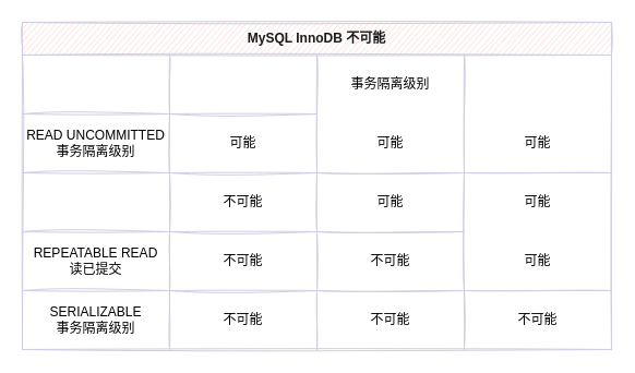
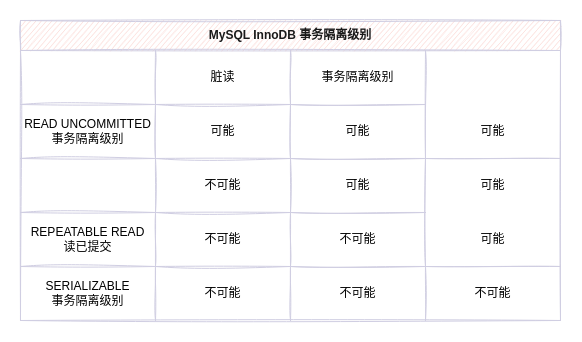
  <mxCell id="0" />
  <mxCell id="1" parent="0" />
- <mxCell id="2" value="MySQL InnoDB 不可能" style="shape=table;html=1;whiteSpace=wrap;startSize=30;container=1;collapsible=0;childLayout=tableLayout;fontStyle=1;align=center;rounded=0;shadow=0;strokeColor=#D0CEE2;fillColor=#FAD9D5;fontColor=#1A1A1A;sketch=1;" vertex="1" parent="1"><mxGeometry x="20" y="20" width="540" height="300" as="geometry" /></mxCell>
+ <mxCell id="2" value="MySQL InnoDB 事务隔离级别" style="shape=table;html=1;whiteSpace=wrap;startSize=30;container=1;collapsible=0;childLayout=tableLayout;fontStyle=1;align=center;rounded=0;shadow=0;strokeColor=#D0CEE2;fillColor=#FAD9D5;fontColor=#1A1A1A;sketch=1;" vertex="1" parent="1"><mxGeometry x="20" y="20" width="540" height="300" as="geometry" /></mxCell>
  <mxCell id="3" value="" style="shape=partialRectangle;html=1;whiteSpace=wrap;collapsible=0;dropTarget=0;pointerEvents=0;fillColor=none;top=0;left=0;bottom=0;right=0;points=[[0,0.5],[1,0.5]];portConstraint=eastwest;sketch=1;" vertex="1" parent="2"><mxGeometry y="30" width="540" height="54" as="geometry" /></mxCell>
  <mxCell id="4" value="" style="shape=partialRectangle;html=1;whiteSpace=wrap;connectable=0;fillColor=none;top=0;left=0;bottom=0;right=0;overflow=hidden;sketch=1;" vertex="1" parent="3"><mxGeometry width="135" height="54" as="geometry" /></mxCell>
+ <mxCell id="5" value="脏读" style="shape=partialRectangle;html=1;whiteSpace=wrap;connectable=0;fillColor=none;top=0;left=0;bottom=0;right=0;overflow=hidden;sketch=1;" vertex="1" parent="3"><mxGeometry x="135" width="135" height="54" as="geometry" /></mxCell>
  <mxCell id="6" value="事务隔离级别" style="shape=partialRectangle;html=1;whiteSpace=wrap;connectable=0;fillColor=none;top=0;left=0;bottom=0;right=0;overflow=hidden;sketch=1;" vertex="1" parent="3"><mxGeometry x="270" width="135" height="54" as="geometry" /></mxCell>
  <mxCell id="7" value="" style="shape=partialRectangle;html=1;whiteSpace=wrap;collapsible=0;dropTarget=0;pointerEvents=0;fillColor=none;top=0;left=0;bottom=0;right=0;points=[[0,0.5],[1,0.5]];portConstraint=eastwest;sketch=1;" vertex="1" parent="2"><mxGeometry y="84" width="540" height="54" as="geometry" /></mxCell>
  <mxCell id="8" value="READ UNCOMMITTED&lt;br&gt;事务隔离级别" style="shape=partialRectangle;html=1;whiteSpace=wrap;connectable=0;fillColor=none;top=0;left=0;bottom=0;right=0;overflow=hidden;sketch=1;" vertex="1" parent="7"><mxGeometry width="135" height="54" as="geometry" /></mxCell>
  <mxCell id="9" value="可能" style="shape=partialRectangle;html=1;whiteSpace=wrap;connectable=0;fillColor=none;top=0;left=0;bottom=0;right=0;overflow=hidden;sketch=1;" vertex="1" parent="7"><mxGeometry x="135" width="135" height="54" as="geometry" /></mxCell>
  <mxCell id="10" value="&lt;span&gt;可能&lt;/span&gt;" style="shape=partialRectangle;html=1;whiteSpace=wrap;connectable=0;fillColor=none;top=0;left=0;bottom=0;right=0;overflow=hidden;sketch=1;" vertex="1" parent="7"><mxGeometry x="270" width="135" height="54" as="geometry" /></mxCell>
  <mxCell id="11" value="&lt;span&gt;可能&lt;/span&gt;" style="shape=partialRectangle;html=1;whiteSpace=wrap;connectable=0;fillColor=none;top=0;left=0;bottom=0;right=0;overflow=hidden;sketch=1;" vertex="1" parent="7"><mxGeometry x="405" width="135" height="54" as="geometry" /></mxCell>
  <mxCell id="12" value="" style="shape=partialRectangle;html=1;whiteSpace=wrap;collapsible=0;dropTarget=0;pointerEvents=0;fillColor=none;top=0;left=0;bottom=0;right=0;points=[[0,0.5],[1,0.5]];portConstraint=eastwest;sketch=1;" vertex="1" parent="2"><mxGeometry y="138" width="540" height="54" as="geometry" /></mxCell>
  <mxCell id="13" value="不可能" style="shape=partialRectangle;html=1;whiteSpace=wrap;connectable=0;fillColor=none;top=0;left=0;bottom=0;right=0;overflow=hidden;sketch=1;" vertex="1" parent="12"><mxGeometry x="135" width="135" height="54" as="geometry" /></mxCell>
  <mxCell id="14" value="&lt;span&gt;可能&lt;/span&gt;" style="shape=partialRectangle;html=1;whiteSpace=wrap;connectable=0;fillColor=none;top=0;left=0;bottom=0;right=0;overflow=hidden;sketch=1;" vertex="1" parent="12"><mxGeometry x="270" width="135" height="54" as="geometry" /></mxCell>
  <mxCell id="15" value="&lt;span&gt;可能&lt;/span&gt;" style="shape=partialRectangle;html=1;whiteSpace=wrap;connectable=0;fillColor=none;top=0;left=0;bottom=0;right=0;overflow=hidden;sketch=1;" vertex="1" parent="12"><mxGeometry x="405" width="135" height="54" as="geometry" /></mxCell>
  <mxCell id="16" style="shape=partialRectangle;html=1;whiteSpace=wrap;collapsible=0;dropTarget=0;pointerEvents=0;fillColor=none;top=0;left=0;bottom=0;right=0;points=[[0,0.5],[1,0.5]];portConstraint=eastwest;sketch=1;" vertex="1" parent="2"><mxGeometry y="192" width="540" height="54" as="geometry" /></mxCell>
  <mxCell id="17" value="REPEATABLE READ&lt;br&gt;读已提交" style="shape=partialRectangle;html=1;whiteSpace=wrap;connectable=0;fillColor=none;top=0;left=0;bottom=0;right=0;overflow=hidden;sketch=1;" vertex="1" parent="16"><mxGeometry width="135" height="54" as="geometry" /></mxCell>
  <mxCell id="18" value="&lt;span&gt;不可能&lt;/span&gt;" style="shape=partialRectangle;html=1;whiteSpace=wrap;connectable=0;fillColor=none;top=0;left=0;bottom=0;right=0;overflow=hidden;sketch=1;" vertex="1" parent="16"><mxGeometry x="135" width="135" height="54" as="geometry" /></mxCell>
  <mxCell id="19" value="&lt;span&gt;不可能&lt;/span&gt;" style="shape=partialRectangle;html=1;whiteSpace=wrap;connectable=0;fillColor=none;top=0;left=0;bottom=0;right=0;overflow=hidden;sketch=1;" vertex="1" parent="16"><mxGeometry x="270" width="135" height="54" as="geometry" /></mxCell>
  <mxCell id="20" value="&lt;span&gt;可能&lt;/span&gt;" style="shape=partialRectangle;html=1;whiteSpace=wrap;connectable=0;fillColor=none;top=0;left=0;bottom=0;right=0;overflow=hidden;sketch=1;" vertex="1" parent="16"><mxGeometry x="405" width="135" height="54" as="geometry" /></mxCell>
  <mxCell id="21" style="shape=partialRectangle;html=1;whiteSpace=wrap;collapsible=0;dropTarget=0;pointerEvents=0;fillColor=none;top=0;left=0;bottom=0;right=0;points=[[0,0.5],[1,0.5]];portConstraint=eastwest;sketch=1;" vertex="1" parent="2"><mxGeometry y="246" width="540" height="54" as="geometry" /></mxCell>
  <mxCell id="22" value="SERIALIZABLE&lt;br&gt;事务隔离级别" style="shape=partialRectangle;html=1;whiteSpace=wrap;connectable=0;fillColor=none;top=0;left=0;bottom=0;right=0;overflow=hidden;sketch=1;" vertex="1" parent="21"><mxGeometry width="135" height="54" as="geometry" /></mxCell>
  <mxCell id="23" value="&lt;span&gt;不可能&lt;/span&gt;" style="shape=partialRectangle;html=1;whiteSpace=wrap;connectable=0;fillColor=none;top=0;left=0;bottom=0;right=0;overflow=hidden;sketch=1;" vertex="1" parent="21"><mxGeometry x="135" width="135" height="54" as="geometry" /></mxCell>
  <mxCell id="24" value="&lt;span&gt;不可能&lt;/span&gt;" style="shape=partialRectangle;html=1;whiteSpace=wrap;connectable=0;fillColor=none;top=0;left=0;bottom=0;right=0;overflow=hidden;sketch=1;" vertex="1" parent="21"><mxGeometry x="270" width="135" height="54" as="geometry" /></mxCell>
  <mxCell id="25" value="&lt;span&gt;不可能&lt;/span&gt;" style="shape=partialRectangle;html=1;whiteSpace=wrap;connectable=0;fillColor=none;top=0;left=0;bottom=0;right=0;overflow=hidden;sketch=1;" vertex="1" parent="21"><mxGeometry x="405" width="135" height="54" as="geometry" /></mxCell>
